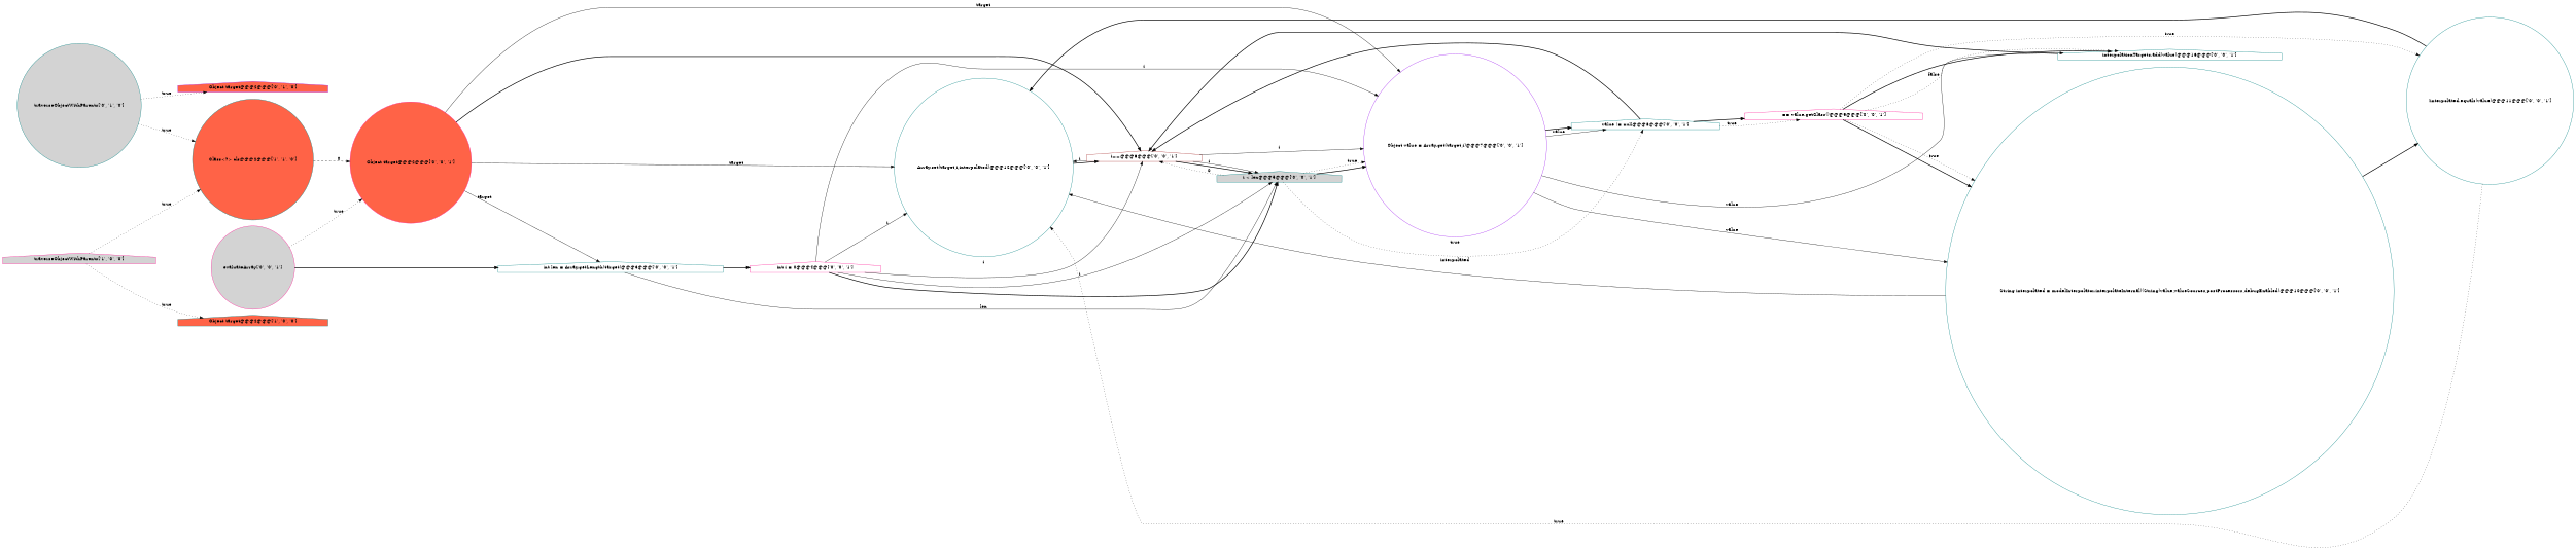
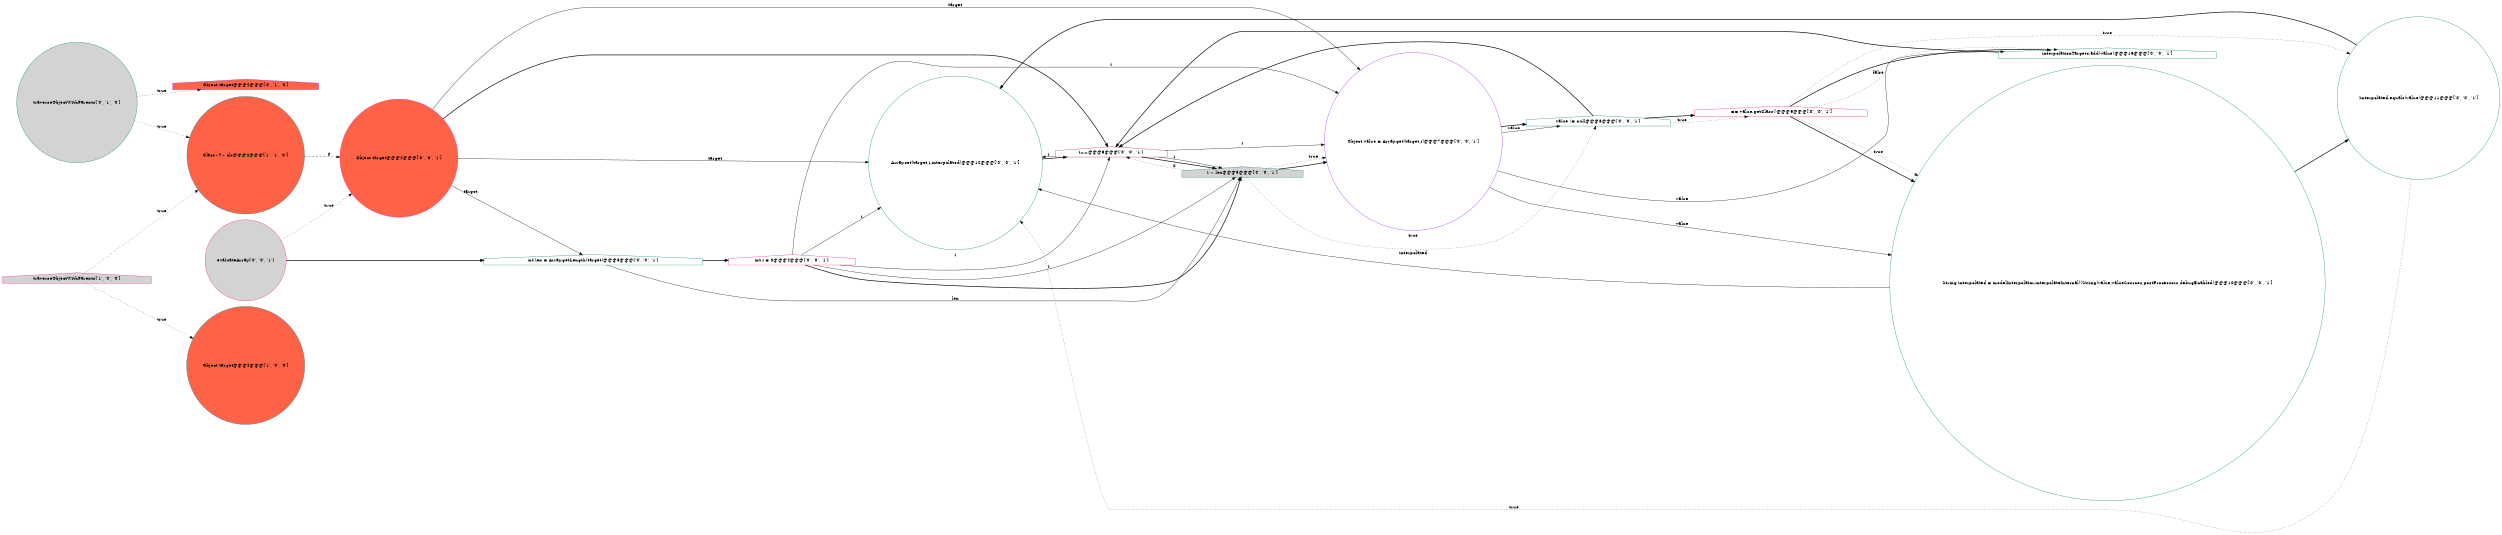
  digraph {
    rankdir=LR
    node [color=teal fillcolor=white shape=house style=filled]
    edge [style=bold]
    n1 [color=purple fillcolor=tomato label="Object target@@@2@@@['0', '1', '0']"]
    n2 [label="Array.set(target,i,interpolated)@@@12@@@['0', '0', '1']" shape=circle]
    n3 [color=brown label="i++@@@6@@@['0', '0', '1']"]
    n4 [fillcolor=lightgray label="i < len@@@5@@@['0', '0', '1']"]
    n5 [color=purple label="Object value = Array.get(target,i)@@@7@@@['0', '0', '1']" shape=circle]
    n6 [label="value != null@@@8@@@['0', '0', '1']"]
    n7 [label="String interpolated = modelInterpolator.interpolateInternal((String)value,valueSources,postProcessors,debugEnabled)@@@10@@@['0', '0', '1']" shape=circle]
    n8 [label="interpolationTargets.add(value)@@@16@@@['0', '0', '1']"]
    n9 [color=deeppink label=" == value.getClass()@@@9@@@['0', '0', '1']"]
    n10 [label="!interpolated.equals(value)@@@11@@@['0', '0', '1']" shape=circle]
-   n11 [fillcolor=tomato label="Object target@@@2@@@['1', '0', '0']"]
+   n11 [fillcolor=tomato label="Object target@@@2@@@['1', '0', '0']" shape=circle]
    n12 [fillcolor=tomato label="Class<?> cls@@@2@@@['1', '1', '0']" shape=circle]
    n13 [color=deeppink fillcolor=tomato label="Object target@@@2@@@['0', '0', '1']" shape=circle]
    n14 [label="int len = Array.getLength(target)@@@3@@@['0', '0', '1']"]
    n15 [color=deeppink label="int i = 0@@@4@@@['0', '0', '1']"]
    n16 [color=deeppink fillcolor=lightgray label="evaluateArray['0', '0', '1']" shape=circle]
    n17 [color=deeppink fillcolor=lightgray label="traverseObjectWithParents['1', '0', '0']"]
    n18 [fillcolor=lightgray label="traverseObjectWithParents['0', '1', '0']" shape=circle]
    n2 -> n3
    n3 -> n2 [label=i style=solid]
    n3 -> n4 [label=i style=solid]
    n3 -> n4
    n3 -> n5 [label=i style=solid]
    n4 -> n3 [label=0 style=dotted]
    n4 -> n5
    n4 -> n5 [label=true style=dotted]
    n4 -> n6 [label=true style=dotted]
    n5 -> n6 [label=value style=solid]
    n5 -> n6
    n5 -> n7 [label=value style=solid]
    n5 -> n8 [label=value style=solid]
    n6 -> n3
    n6 -> n9
    n6 -> n9 [label=true style=dotted]
    n7 -> n2 [label=interpolated style=solid]
    n7 -> n10
    n8 -> n3
    n9 -> n7
    n9 -> n7 [label=true style=dotted]
    n9 -> n8 [label=false style=dotted]
    n9 -> n8
    n9 -> n10 [label=true style=dotted]
    n10 -> n2
    n10 -> n2 [label=true style=dotted]
    n12 -> n13 [label=0 style=dashed]
    n13 -> n2 [label=target style=solid]
    n13 -> n3
    n13 -> n5 [label=target style=solid]
    n13 -> n14 [label=target style=solid]
    n14 -> n4 [label=len style=solid]
    n14 -> n15
    n15 -> n2 [label=i style=solid]
    n15 -> n3 [label=i style=solid]
    n15 -> n4
    n15 -> n4 [label=i style=solid]
    n15 -> n5 [label=i style=solid]
    n16 -> n13 [label=true style=dotted]
    n16 -> n14
    n17 -> n11 [label=true style=dotted]
    n17 -> n12 [label=true style=dotted]
    n18 -> n1 [label=true style=dotted]
    n18 -> n12 [label=true style=dotted]
  }
